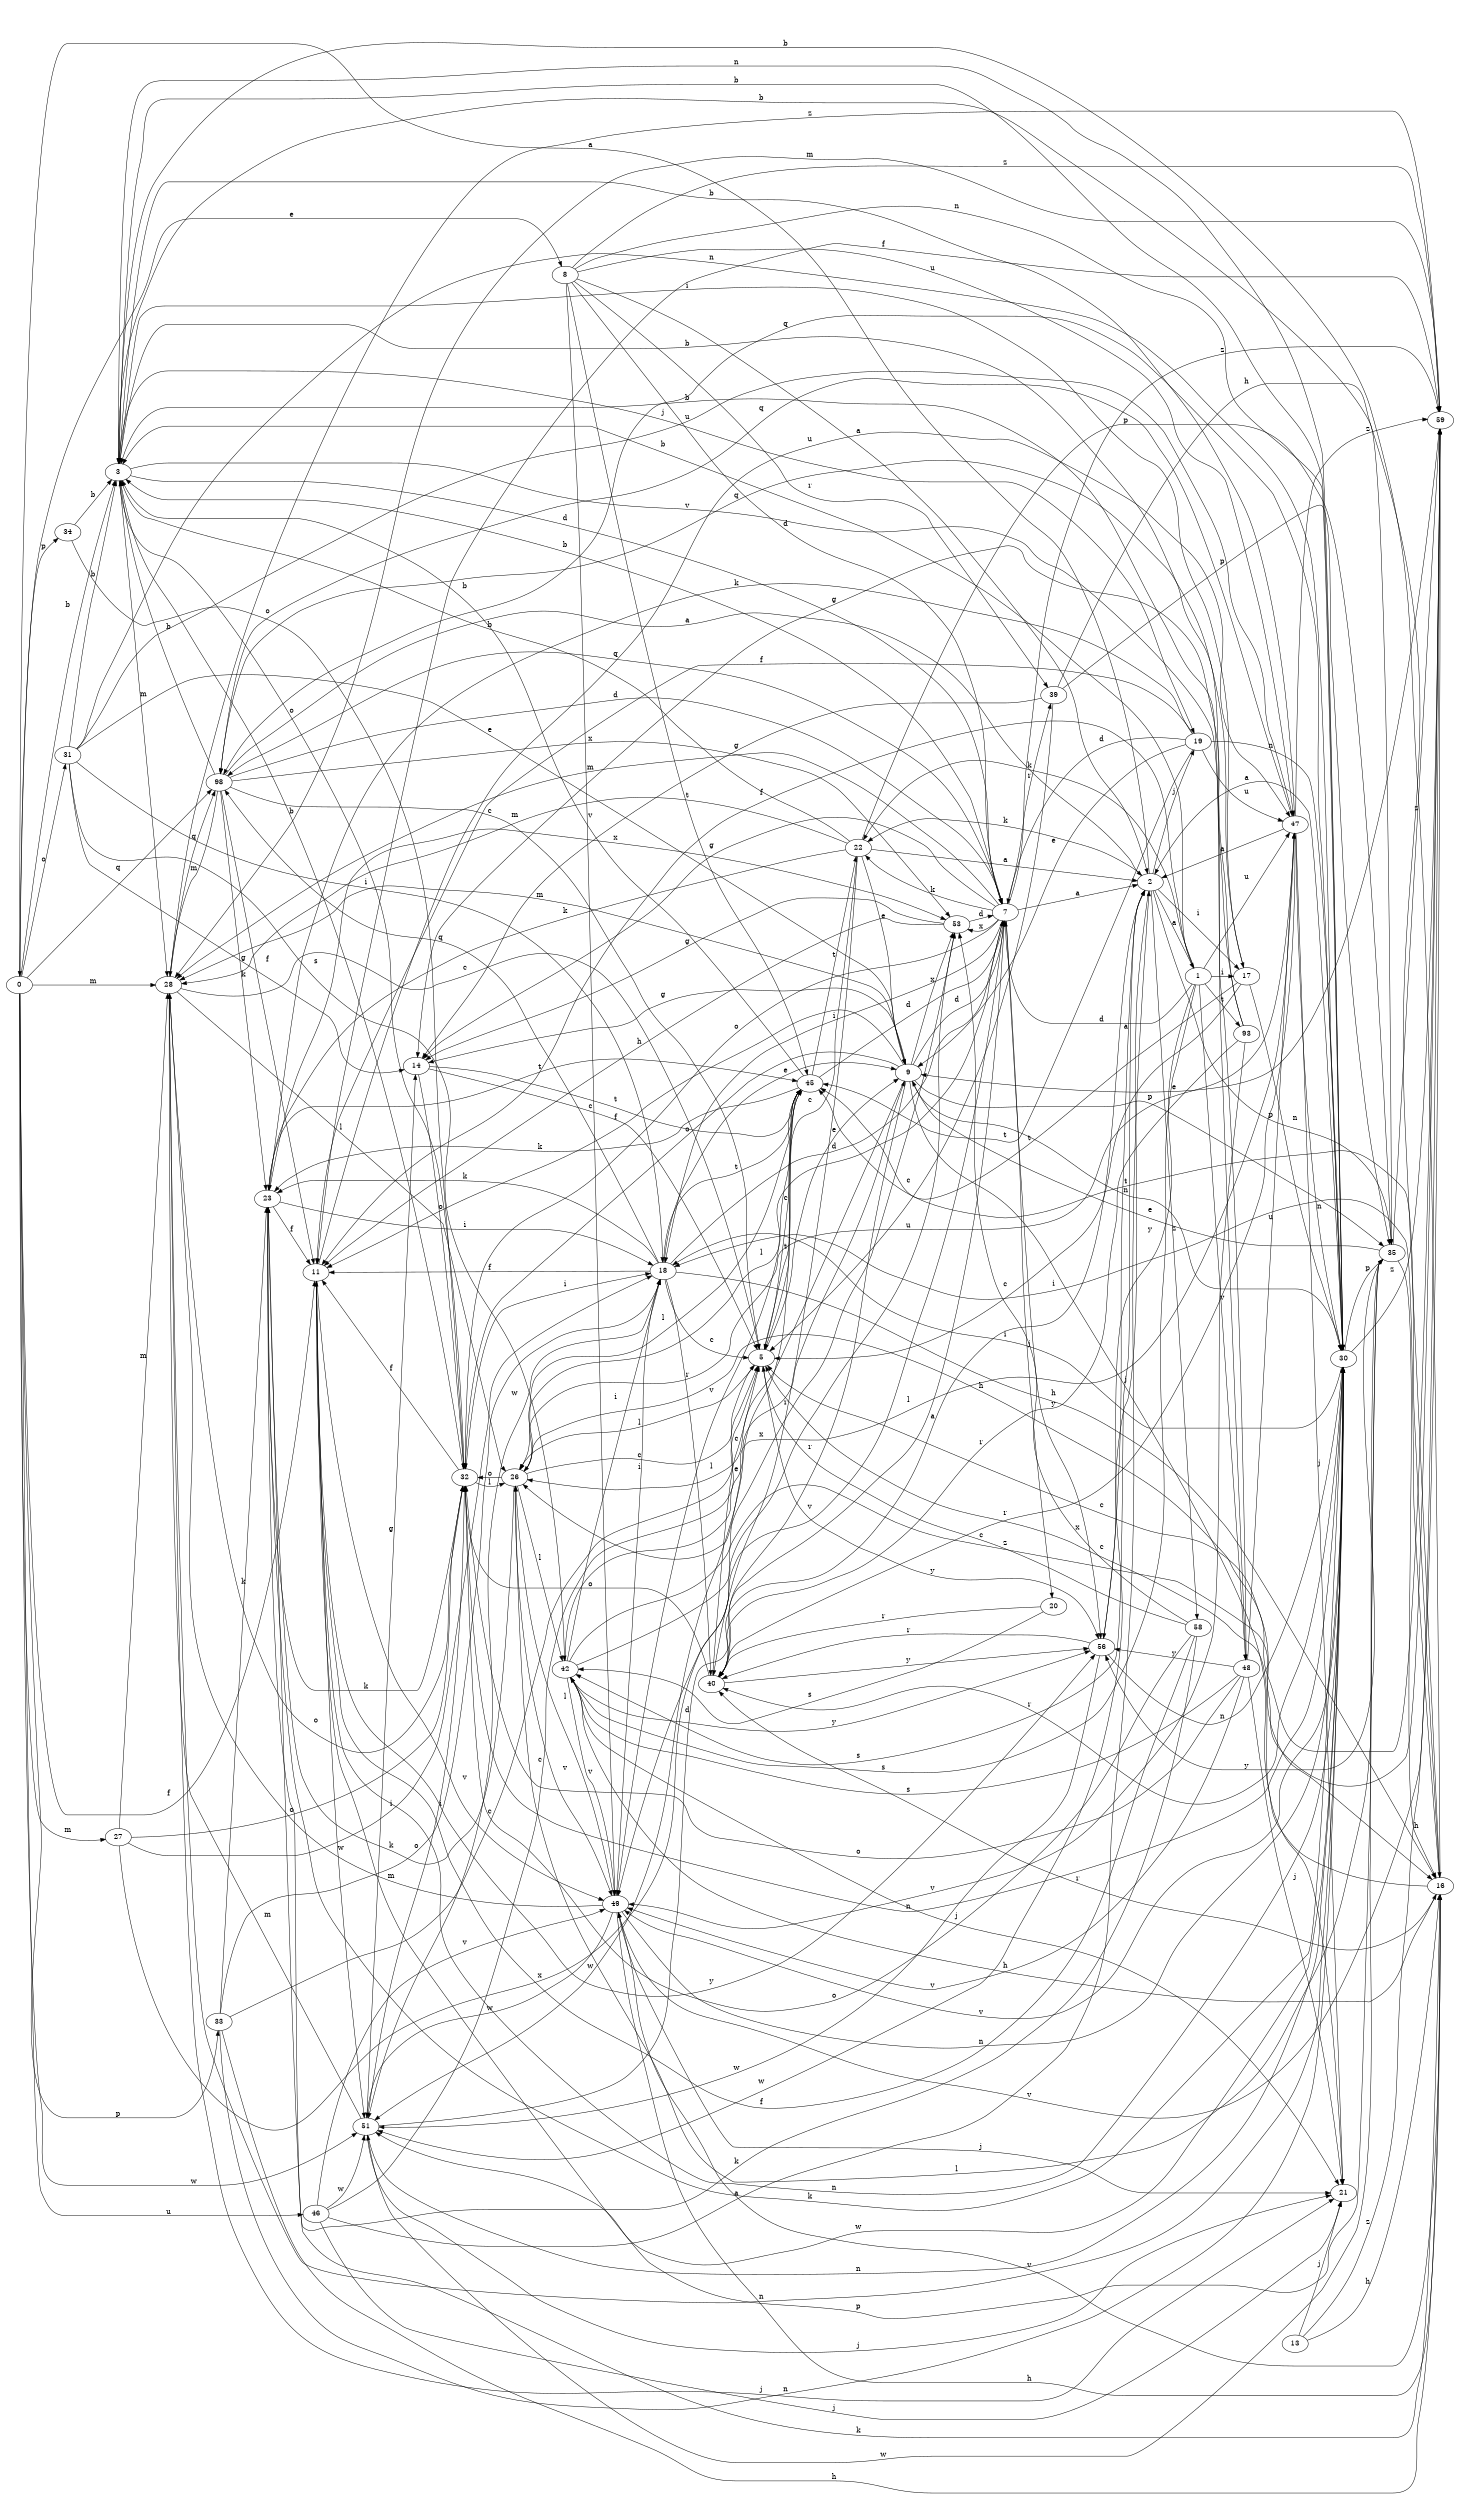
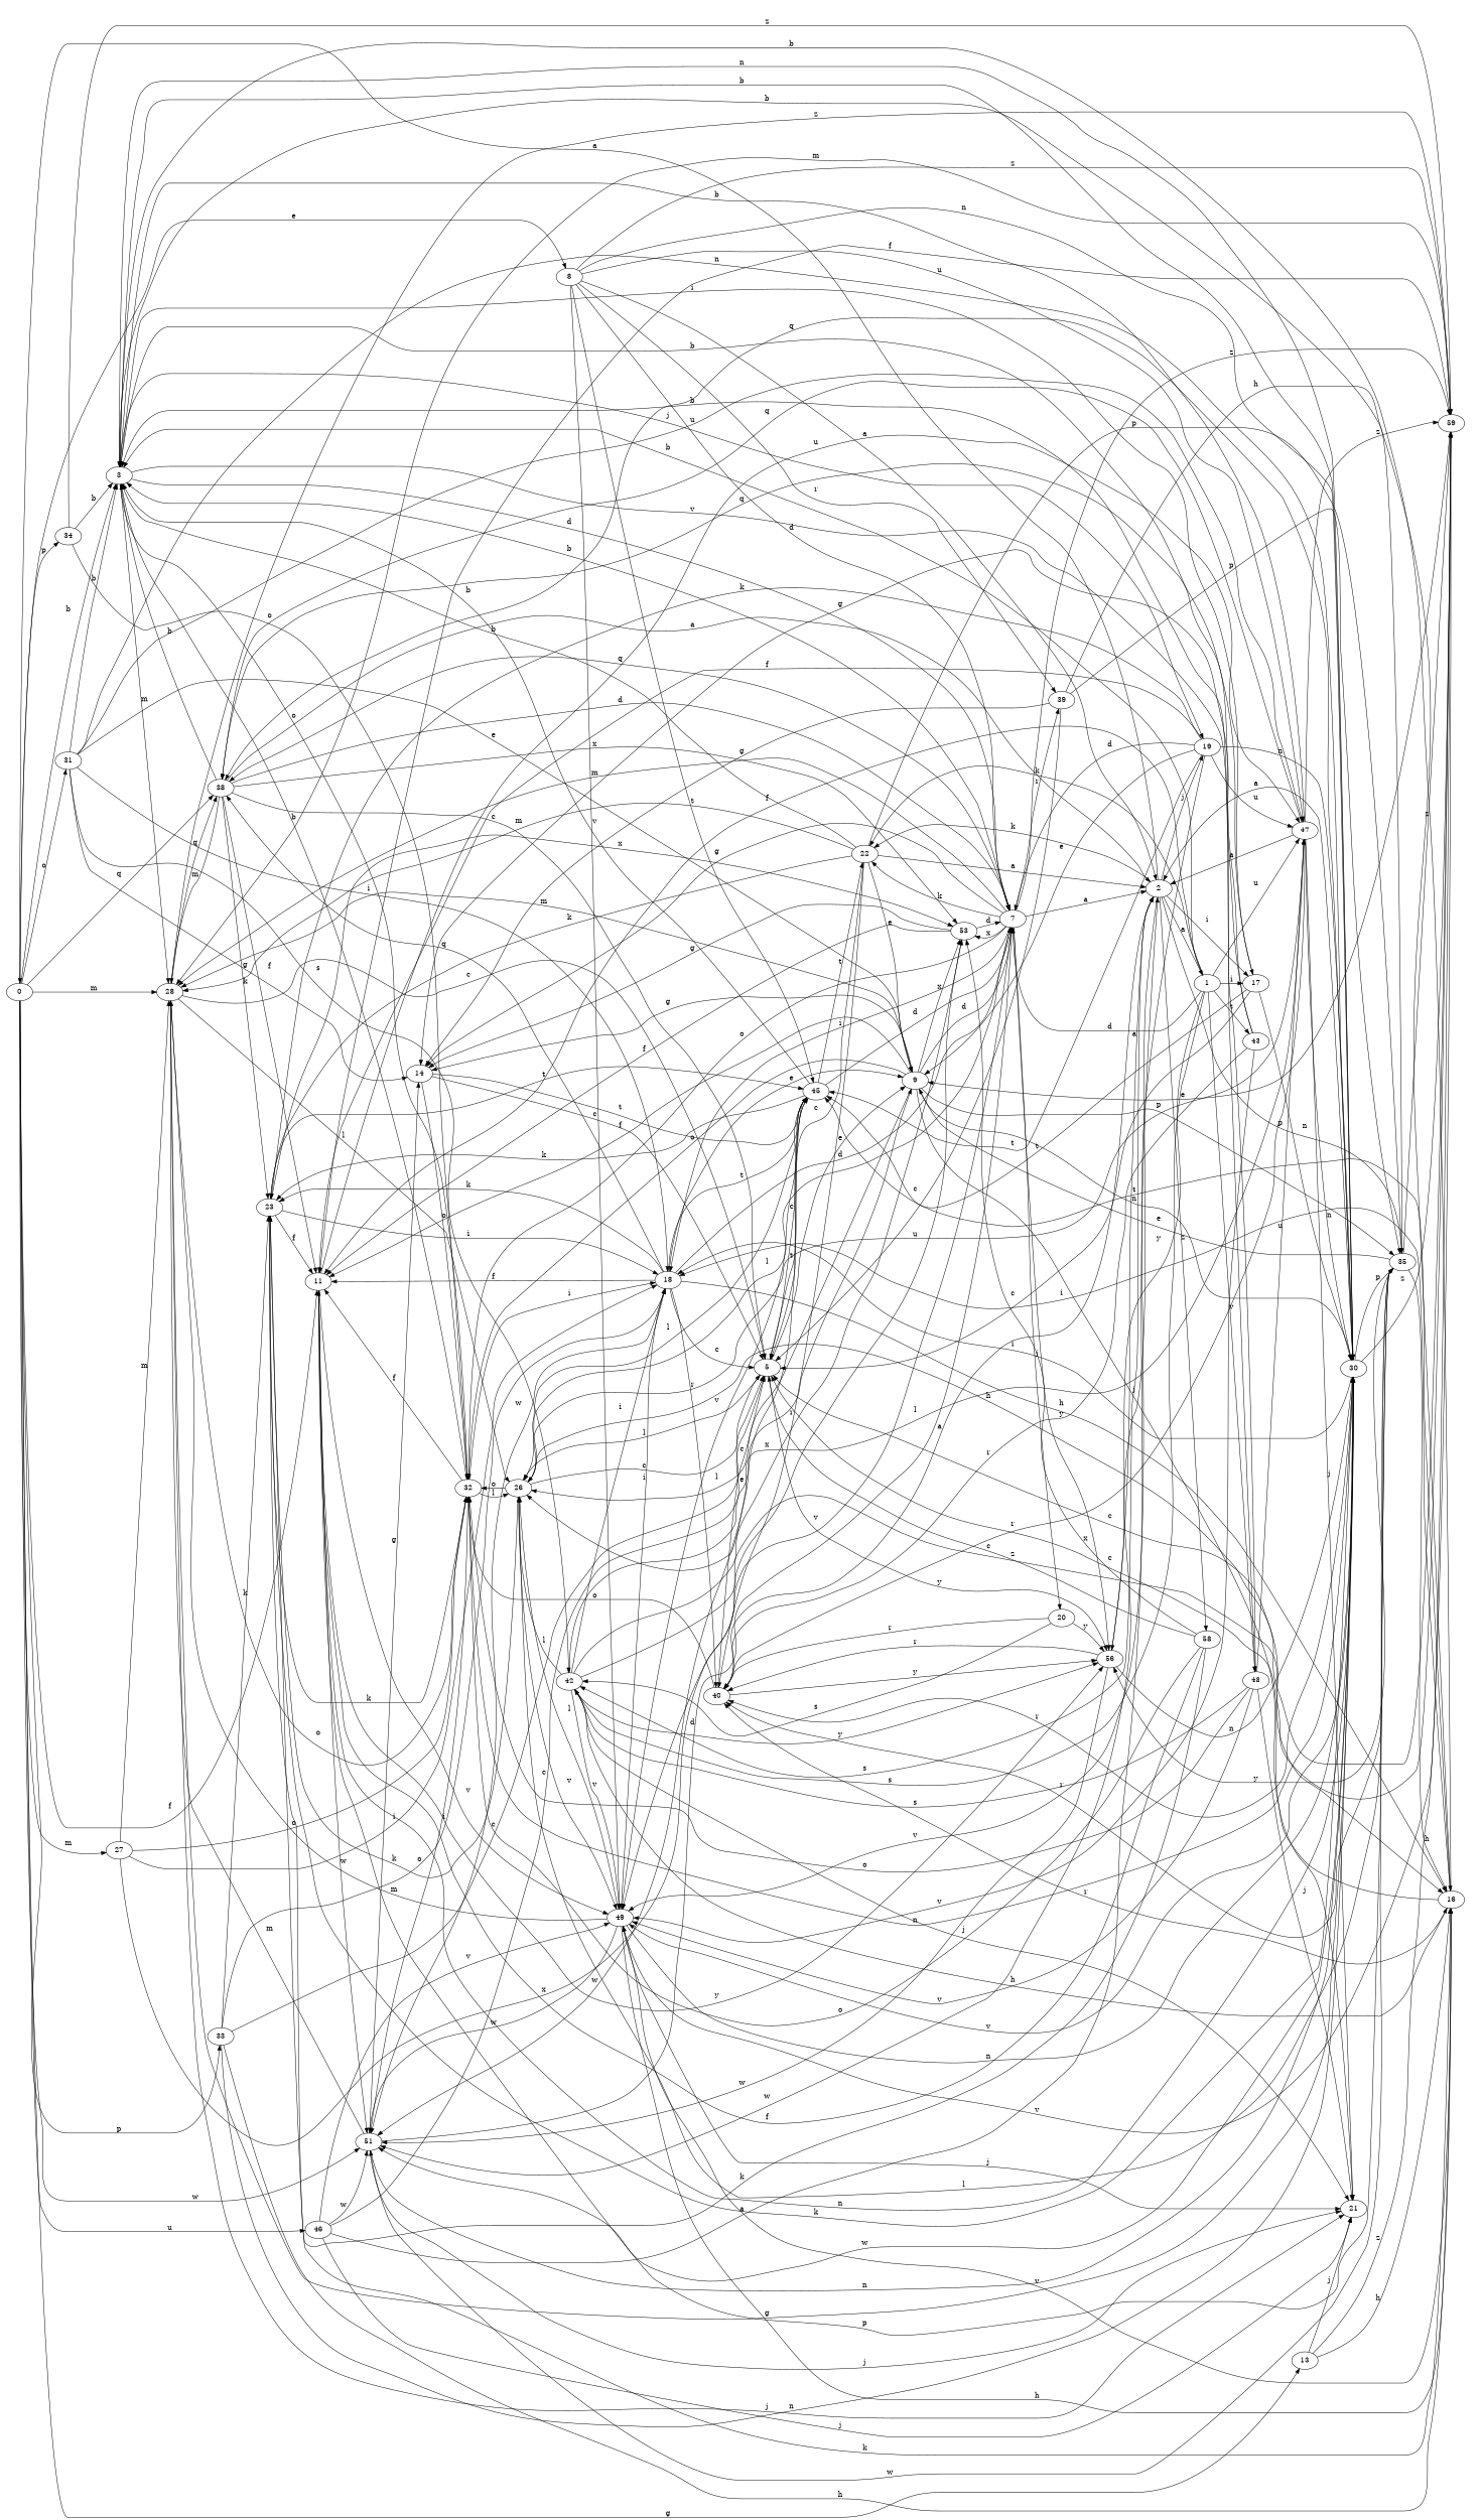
  strict digraph {
    rankdir=LR
    0
    3
    8
    11
    13
    27
    28
    31
    33
    34
-   38 [label=98]
+   38
    46
    51
    7
    17
    48
    19
    30
    32
    47
    2
    45
    39
    49
    59
    56
    35
    21
    16
    18
    53
    5
    26
    42
    9
    14
    23
    1
    22
-   43 [label=93]
+   43
    20
    40
    58
    0 -> 3 [label=b]
    0 -> 8 [label=e]
    0 -> 11 [label=f]
+   0 -> 13 [label=g]
    0 -> 27 [label=m]
    0 -> 28 [label=m]
    0 -> 31 [label=o]
    0 -> 33 [label=p]
    0 -> 34 [label=p]
    0 -> 38 [label=q]
    0 -> 46 [label=u]
    0 -> 51 [label=w]
    3 -> 28 [label=m]
    3 -> 7 [label=d]
    3 -> 17 [label=i]
    3 -> 48 [label=v]
    3 -> 19 [label=j]
    3 -> 30 [label=n]
    3 -> 32 [label=o]
    8 -> 7 [label=d]
    8 -> 30 [label=n]
    8 -> 47 [label=u]
    8 -> 2 [label=a]
    8 -> 45 [label=t]
    8 -> 39 [label=r]
    8 -> 49 [label=v]
    8 -> 59 [label=z]
    11 -> 51 [label=w]
    11 -> 30 [label=n]
    11 -> 47 [label=u]
    11 -> 49 [label=v]
    11 -> 56 [label=y]
    11 -> 35 [label=p]
    13 -> 59 [label=z]
    13 -> 21 [label=j]
    13 -> 16 [label=h]
    27 -> 28 [label=m]
    27 -> 32 [label=o]
    27 -> 18 [label=i]
    27 -> 53 [label=x]
    28 -> 38 [label=q]
-   28 -> 30 [label=n]
+   28 -> 30 [label=g]
    28 -> 32 [label=o]
    28 -> 59 [label=z]
    28 -> 21 [label=j]
    28 -> 5 [label=c]
    28 -> 26 [label=l]
    31 -> 3 [label=b]
    31 -> 30 [label=n]
    31 -> 47 [label=u]
    31 -> 18 [label=i]
    31 -> 42 [label=s]
    31 -> 9 [label=e]
    31 -> 14 [label=g]
    33 -> 30 [label=n]
    33 -> 16 [label=h]
    33 -> 18 [label=i]
    33 -> 5 [label=c]
    33 -> 23 [label=k]
    34 -> 3 [label=b]
    34 -> 32 [label=o]
+   34 -> 59 [label=z]
    38 -> 3 [label=b]
    38 -> 11 [label=f]
    38 -> 28 [label=m]
    38 -> 7 [label=d]
    38 -> 2 [label=a]
    38 -> 53 [label=x]
    38 -> 5 [label=c]
    38 -> 23 [label=k]
    46 -> 51 [label=w]
    46 -> 2 [label=a]
    46 -> 49 [label=v]
    46 -> 21 [label=j]
    46 -> 5 [label=c]
    51 -> 28 [label=m]
    51 -> 7 [label=d]
    51 -> 30 [label=n]
    51 -> 32 [label=o]
    51 -> 21 [label=j]
    51 -> 14 [label=g]
    7 -> 3 [label=b]
    7 -> 28 [label=m]
    7 -> 38 [label=q]
    7 -> 32 [label=o]
    7 -> 2 [label=a]
    7 -> 39 [label=r]
    7 -> 49 [label=v]
    7 -> 59 [label=z]
    7 -> 56 [label=y]
    7 -> 18 [label=i]
    7 -> 53 [label=x]
    7 -> 26 [label=l]
    7 -> 14 [label=g]
    7 -> 22 [label=k]
    7 -> 20 [label=j]
    17 -> 38 [label=q]
    17 -> 30 [label=n]
    17 -> 45 [label=t]
    17 -> 5 [label=c]
    48 -> 3 [label=b]
    48 -> 32 [label=o]
    48 -> 47 [label=u]
    48 -> 49 [label=v]
-   48 -> 56 [label=y]
+   20 -> 56 [label=y]
    48 -> 21 [label=j]
    48 -> 42 [label=s]
    19 -> 11 [label=f]
    19 -> 7 [label=d]
    19 -> 30 [label=n]
    19 -> 47 [label=u]
    19 -> 45 [label=t]
+   19 -> 49 [label=v]
    19 -> 9 [label=e]
    19 -> 23 [label=k]
    30 -> 3 [label=b]
    30 -> 38 [label=q]
    30 -> 51 [label=w]
    30 -> 2 [label=a]
    30 -> 49 [label=v]
    30 -> 59 [label=z]
    30 -> 35 [label=p]
    30 -> 18 [label=i]
    30 -> 23 [label=k]
    30 -> 40 [label=r]
    32 -> 3 [label=b]
    32 -> 11 [label=f]
    32 -> 30 [label=n]
    32 -> 18 [label=i]
    32 -> 26 [label=l]
    32 -> 23 [label=k]
    47 -> 3 [label=b]
    47 -> 38 [label=q]
    47 -> 30 [label=n]
    47 -> 2 [label=a]
    47 -> 59 [label=z]
    47 -> 21 [label=j]
    47 -> 26 [label=l]
    47 -> 40 [label=r]
    2 -> 0 [label=a]
    2 -> 51 [label=w]
    2 -> 17 [label=i]
    2 -> 19 [label=j]
    2 -> 35 [label=p]
    2 -> 42 [label=s]
    2 -> 1 [label=a]
    2 -> 22 [label=k]
    2 -> 58 [label=z]
    45 -> 3 [label=b]
    45 -> 51 [label=w]
    45 -> 7 [label=d]
    45 -> 49 [label=v]
    45 -> 5 [label=c]
    45 -> 26 [label=l]
    45 -> 23 [label=k]
    45 -> 22 [label=t]
    39 -> 35 [label=p]
    39 -> 16 [label=h]
    39 -> 5 [label=c]
    39 -> 14 [label=g]
    49 -> 28 [label=m]
    49 -> 51 [label=w]
    49 -> 30 [label=n]
    49 -> 21 [label=j]
    49 -> 16 [label=h]
    49 -> 18 [label=i]
    49 -> 26 [label=l]
    59 -> 11 [label=f]
    59 -> 28 [label=m]
    59 -> 49 [label=v]
    59 -> 5 [label=c]
    59 -> 9 [label=e]
    56 -> 51 [label=w]
    56 -> 30 [label=n]
    56 -> 2 [label=a]
    56 -> 40 [label=r]
    35 -> 3 [label=b]
    35 -> 51 [label=w]
    35 -> 59 [label=z]
    35 -> 56 [label=y]
    35 -> 16 [label=h]
    35 -> 26 [label=l]
    35 -> 9 [label=e]
    16 -> 3 [label=b]
    16 -> 45 [label=t]
    16 -> 49 [label=v]
    16 -> 18 [label=i]
    16 -> 5 [label=c]
    16 -> 23 [label=k]
    16 -> 40 [label=r]
    18 -> 11 [label=f]
    18 -> 38 [label=q]
    18 -> 51 [label=w]
    18 -> 7 [label=d]
    18 -> 45 [label=t]
    18 -> 16 [label=h]
    18 -> 5 [label=c]
    18 -> 9 [label=e]
    18 -> 23 [label=k]
    18 -> 40 [label=r]
-   53 -> 11 [label=h]
+   53 -> 11 [label=f]
    53 -> 7 [label=d]
    53 -> 14 [label=g]
    5 -> 45 [label=t]
    5 -> 56 [label=y]
    5 -> 26 [label=l]
    5 -> 9 [label=e]
    26 -> 32 [label=o]
    26 -> 47 [label=u]
    26 -> 49 [label=v]
    26 -> 16 [label=h]
    26 -> 5 [label=c]
    26 -> 23 [label=k]
    42 -> 49 [label=v]
    42 -> 59 [label=z]
    42 -> 56 [label=y]
    42 -> 21 [label=j]
    42 -> 16 [label=h]
    42 -> 18 [label=i]
    42 -> 53 [label=x]
-   26 -> 42 [label=l]
+   42 -> 26 [label=l]
    42 -> 9 [label=e]
    9 -> 11 [label=f]
    9 -> 28 [label=m]
    9 -> 7 [label=d]
    9 -> 30 [label=n]
    9 -> 32 [label=o]
    9 -> 35 [label=p]
    9 -> 21 [label=j]
    9 -> 53 [label=x]
    9 -> 26 [label=l]
    9 -> 14 [label=g]
-   9 -> 40 [label=r]
+   35 -> 40 [label=r]
    14 -> 32 [label=o]
    14 -> 45 [label=t]
    14 -> 5 [label=c]
    23 -> 11 [label=f]
    23 -> 45 [label=t]
    23 -> 18 [label=i]
    23 -> 53 [label=x]
    1 -> 3 [label=b]
    1 -> 11 [label=f]
    1 -> 7 [label=d]
    1 -> 17 [label=i]
    1 -> 48 [label=v]
    1 -> 47 [label=u]
    1 -> 56 [label=y]
    1 -> 42 [label=s]
    1 -> 22 [label=k]
    1 -> 43 [label=t]
    22 -> 3 [label=b]
    22 -> 28 [label=m]
    22 -> 2 [label=a]
    22 -> 35 [label=p]
    22 -> 5 [label=c]
    22 -> 9 [label=e]
    22 -> 23 [label=k]
    22 -> 40 [label=r]
    43 -> 3 [label=b]
    43 -> 49 [label=v]
    43 -> 14 [label=g]
    43 -> 40 [label=r]
    20 -> 42 [label=s]
    20 -> 40 [label=r]
    40 -> 32 [label=o]
    40 -> 2 [label=a]
    40 -> 56 [label=y]
    40 -> 5 [label=c]
    58 -> 11 [label=f]
    58 -> 32 [label=o]
    58 -> 53 [label=x]
    58 -> 5 [label=c]
    58 -> 23 [label=k]
  }
